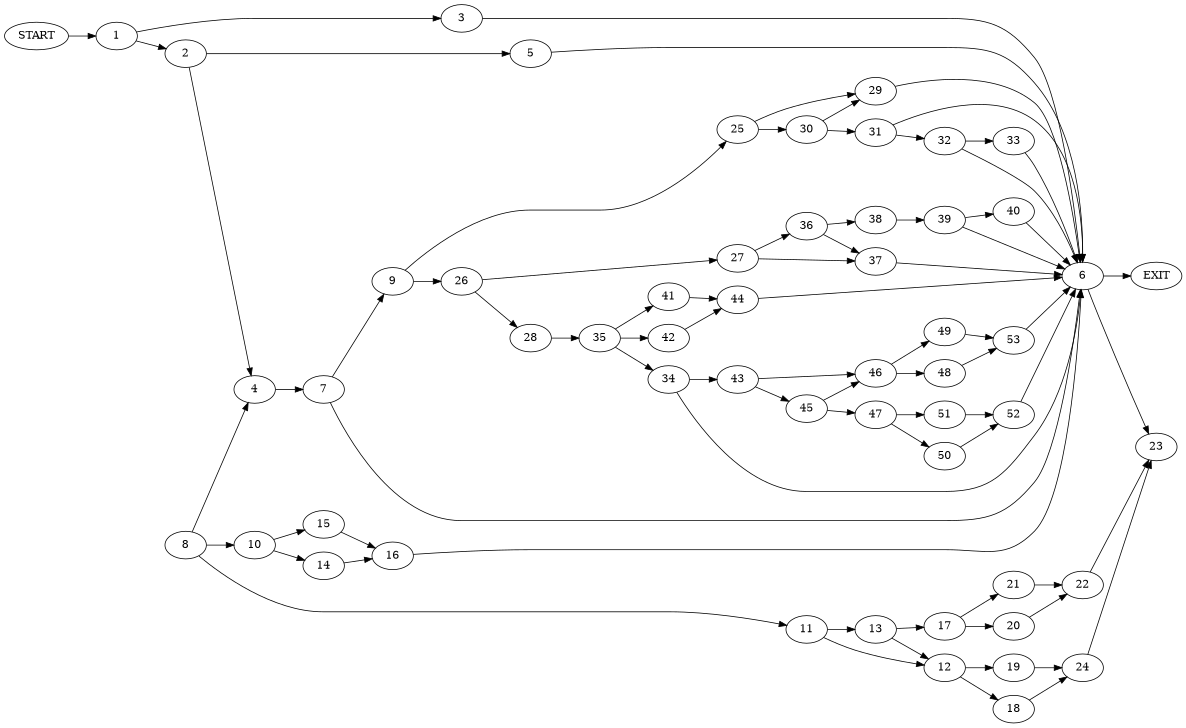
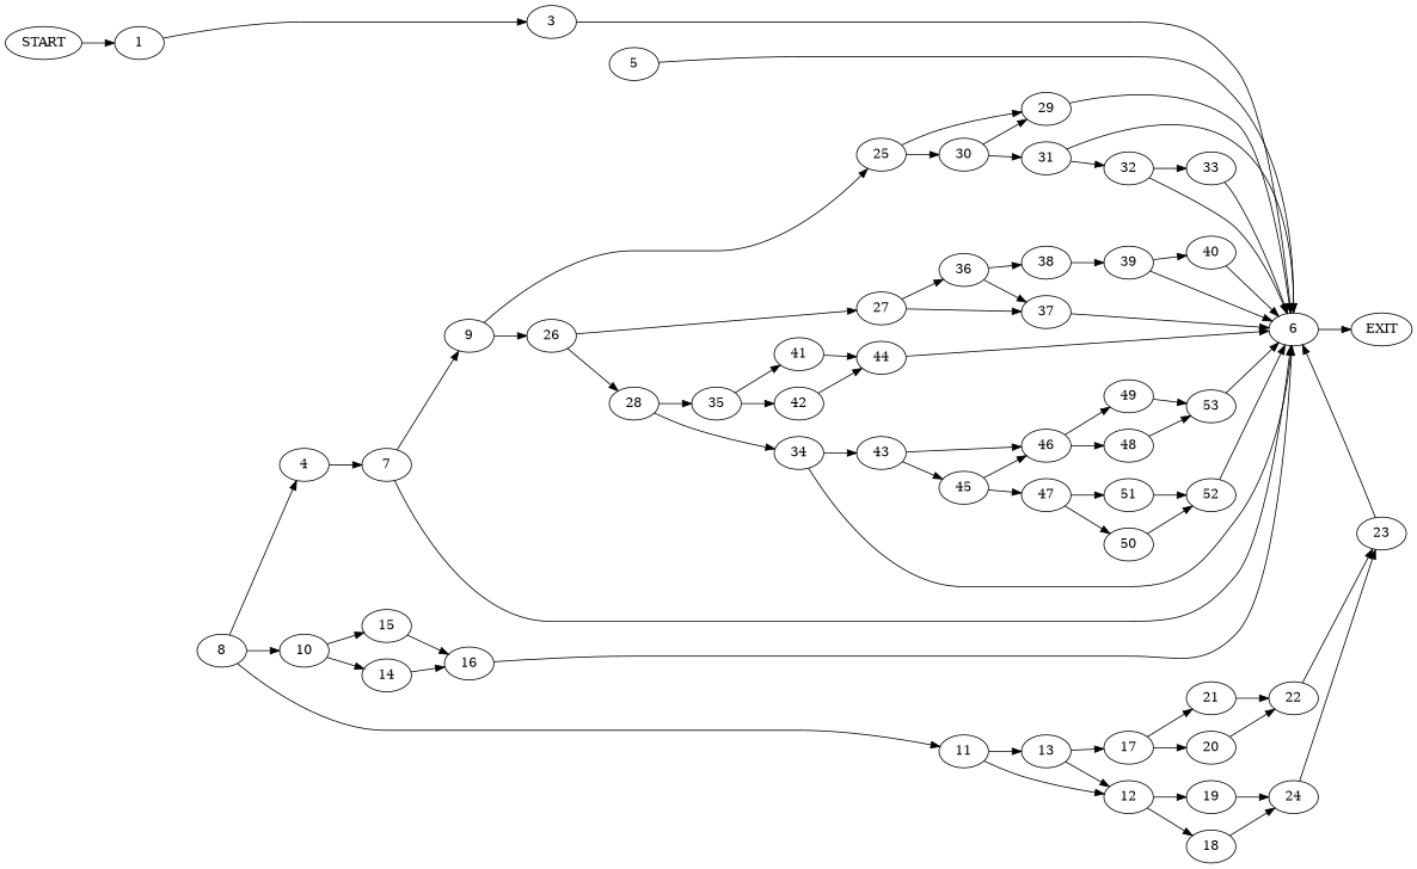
  digraph {
    rankdir=LR
    n1 [label=START]
    1
-   2
    3
    n5 [label=EXIT]
    4
    5
    6
    7
    9
    8
    10
    11
    25
    26
    14
    15
    12
    13
    29
    30
    27
    28
    16
    18
    19
    17
    24
    20
    21
    22
    23
    31
    36
    37
    34
    35
    38
    43
    41
    42
    32
    33
    45
    46
    44
    39
    40
    47
    48
    49
    50
    51
    53
    52
    n1 -> 1
-   1 -> 2
    1 -> 3
-   2 -> 4
-   2 -> 5
    3 -> 6
    4 -> 7
    5 -> 6
    6 -> n5
    7 -> 6
    7 -> 9
    9 -> 25
    9 -> 26
    8 -> 4
    8 -> 10
    8 -> 11
    10 -> 14
    10 -> 15
    11 -> 12
    11 -> 13
    25 -> 29
    25 -> 30
    26 -> 27
    26 -> 28
    14 -> 16
    15 -> 16
    12 -> 18
    12 -> 19
    13 -> 12
    13 -> 17
    29 -> 6
    30 -> 29
    30 -> 31
    27 -> 36
    27 -> 37
-   35 -> 34
+   28 -> 34
    28 -> 35
    16 -> 6
    18 -> 24
    19 -> 24
    17 -> 20
    17 -> 21
    24 -> 23
    20 -> 22
    21 -> 22
    22 -> 23
-   6 -> 23
+   23 -> 6
    31 -> 6
    31 -> 32
    36 -> 37
    36 -> 38
    37 -> 6
    34 -> 6
    34 -> 43
    35 -> 41
    35 -> 42
    38 -> 39
    43 -> 45
    43 -> 46
    41 -> 44
    42 -> 44
    32 -> 6
    32 -> 33
    33 -> 6
    45 -> 46
    45 -> 47
    46 -> 48
    46 -> 49
    44 -> 6
    39 -> 6
    39 -> 40
    40 -> 6
    47 -> 50
    47 -> 51
    48 -> 53
    49 -> 53
    50 -> 52
    51 -> 52
    53 -> 6
    52 -> 6
  }
